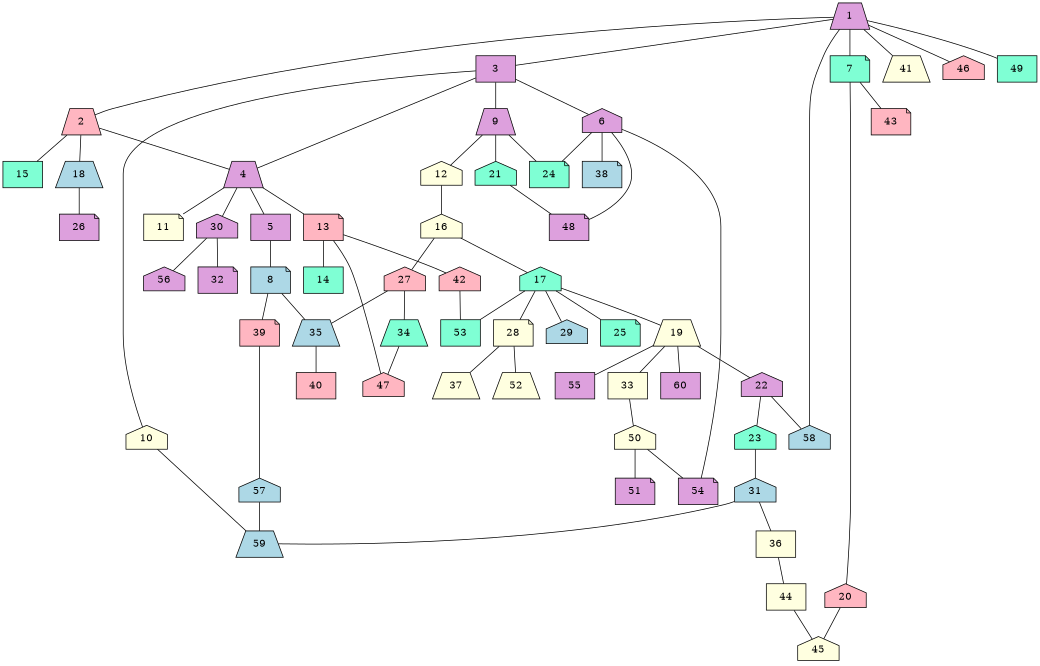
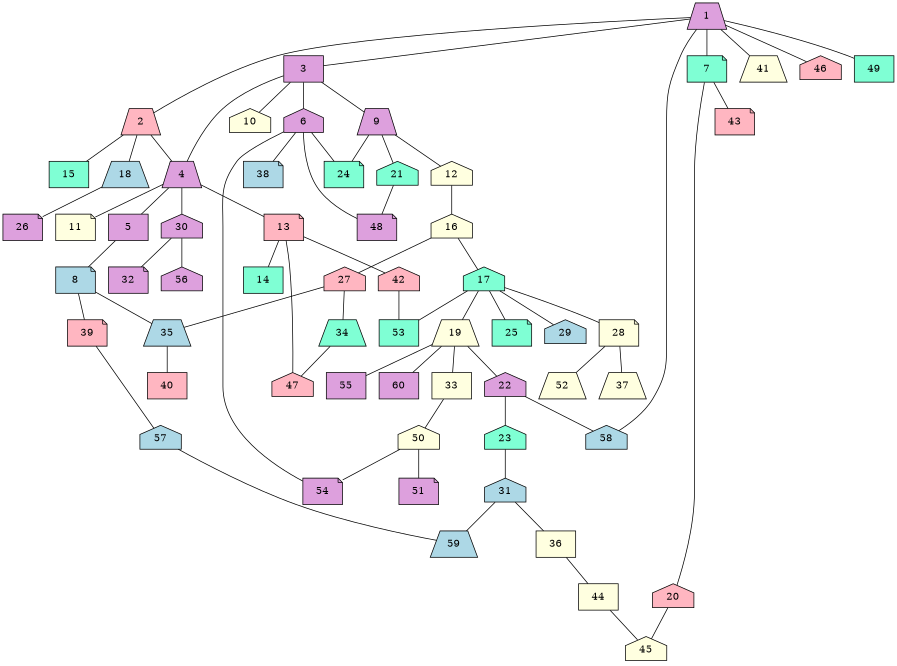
  graph {
    node [fillcolor=plum shape=house style=filled]
    1 [shape=trapezium]
    2 [fillcolor=lightpink shape=trapezium]
    3 [shape=box]
    7 [fillcolor=aquamarine shape=note]
    41 [fillcolor=lightyellow shape=trapezium]
    46 [fillcolor=lightpink]
    49 [fillcolor=aquamarine shape=box]
    58 [fillcolor=lightblue]
    4 [shape=trapezium]
    15 [fillcolor=aquamarine shape=box]
    18 [fillcolor=lightblue shape=trapezium]
    6
    9 [shape=trapezium]
    10 [fillcolor=lightyellow]
    20 [fillcolor=lightpink]
    43 [fillcolor=lightpink shape=note]
    5 [shape=box]
    11 [fillcolor=lightyellow shape=note]
    13 [fillcolor=lightpink shape=note]
    30
    26 [shape=note]
    24 [fillcolor=aquamarine shape=note]
    38 [fillcolor=lightblue shape=note]
    48 [shape=note]
    54 [shape=note]
    12 [fillcolor=lightyellow]
    21 [fillcolor=aquamarine]
    59 [fillcolor=lightblue shape=trapezium]
    45 [fillcolor=lightyellow]
    8 [fillcolor=lightblue shape=note]
    14 [fillcolor=aquamarine shape=box]
    42 [fillcolor=lightpink]
    47 [fillcolor=lightpink]
    32 [shape=note]
    56
    16 [fillcolor=lightyellow]
    35 [fillcolor=lightblue shape=trapezium]
    39 [fillcolor=lightpink shape=note]
    37 [fillcolor=lightyellow shape=trapezium]
    53 [fillcolor=aquamarine shape=box]
    40 [fillcolor=lightpink shape=box]
    57 [fillcolor=lightblue]
    17 [fillcolor=aquamarine]
    27 [fillcolor=lightpink]
    19 [fillcolor=lightyellow shape=trapezium]
    25 [fillcolor=aquamarine shape=note]
    28 [fillcolor=lightyellow shape=note]
    29 [fillcolor=lightblue]
    34 [fillcolor=aquamarine shape=trapezium]
    22
    33 [fillcolor=lightyellow shape=box]
    55 [shape=box]
    60 [shape=box]
    52 [fillcolor=lightyellow shape=trapezium]
    23 [fillcolor=aquamarine]
    50 [fillcolor=lightyellow]
    31 [fillcolor=lightblue]
    51 [shape=note]
    36 [fillcolor=lightyellow shape=box]
    44 [fillcolor=lightyellow shape=box]
    1 -- 2
    1 -- 3
    1 -- 7
    1 -- 41
    1 -- 46
    1 -- 49
    1 -- 58
    2 -- 4
    2 -- 15
    2 -- 18
    3 -- 4
    3 -- 6
    3 -- 9
    3 -- 10
    7 -- 20
    7 -- 43
    4 -- 5
    4 -- 11
    4 -- 13
    4 -- 30
    18 -- 26
    6 -- 24
    6 -- 38
    6 -- 48
    6 -- 54
    9 -- 24
    9 -- 12
    9 -- 21
-   10 -- 59
    20 -- 45
    5 -- 8
    13 -- 14
    13 -- 42
    13 -- 47
    30 -- 32
    30 -- 56
    12 -- 16
    21 -- 48
    8 -- 35
    8 -- 39
    42 -- 53
    16 -- 17
    16 -- 27
    35 -- 40
    39 -- 57
    57 -- 59
    17 -- 53
    17 -- 19
    17 -- 25
    17 -- 28
    17 -- 29
    27 -- 35
    27 -- 34
    19 -- 22
    19 -- 33
    19 -- 55
    19 -- 60
    28 -- 37
    28 -- 52
    34 -- 47
    22 -- 58
    22 -- 23
    33 -- 50
    23 -- 31
    50 -- 54
    50 -- 51
    31 -- 59
    31 -- 36
    36 -- 44
    44 -- 45
  }
